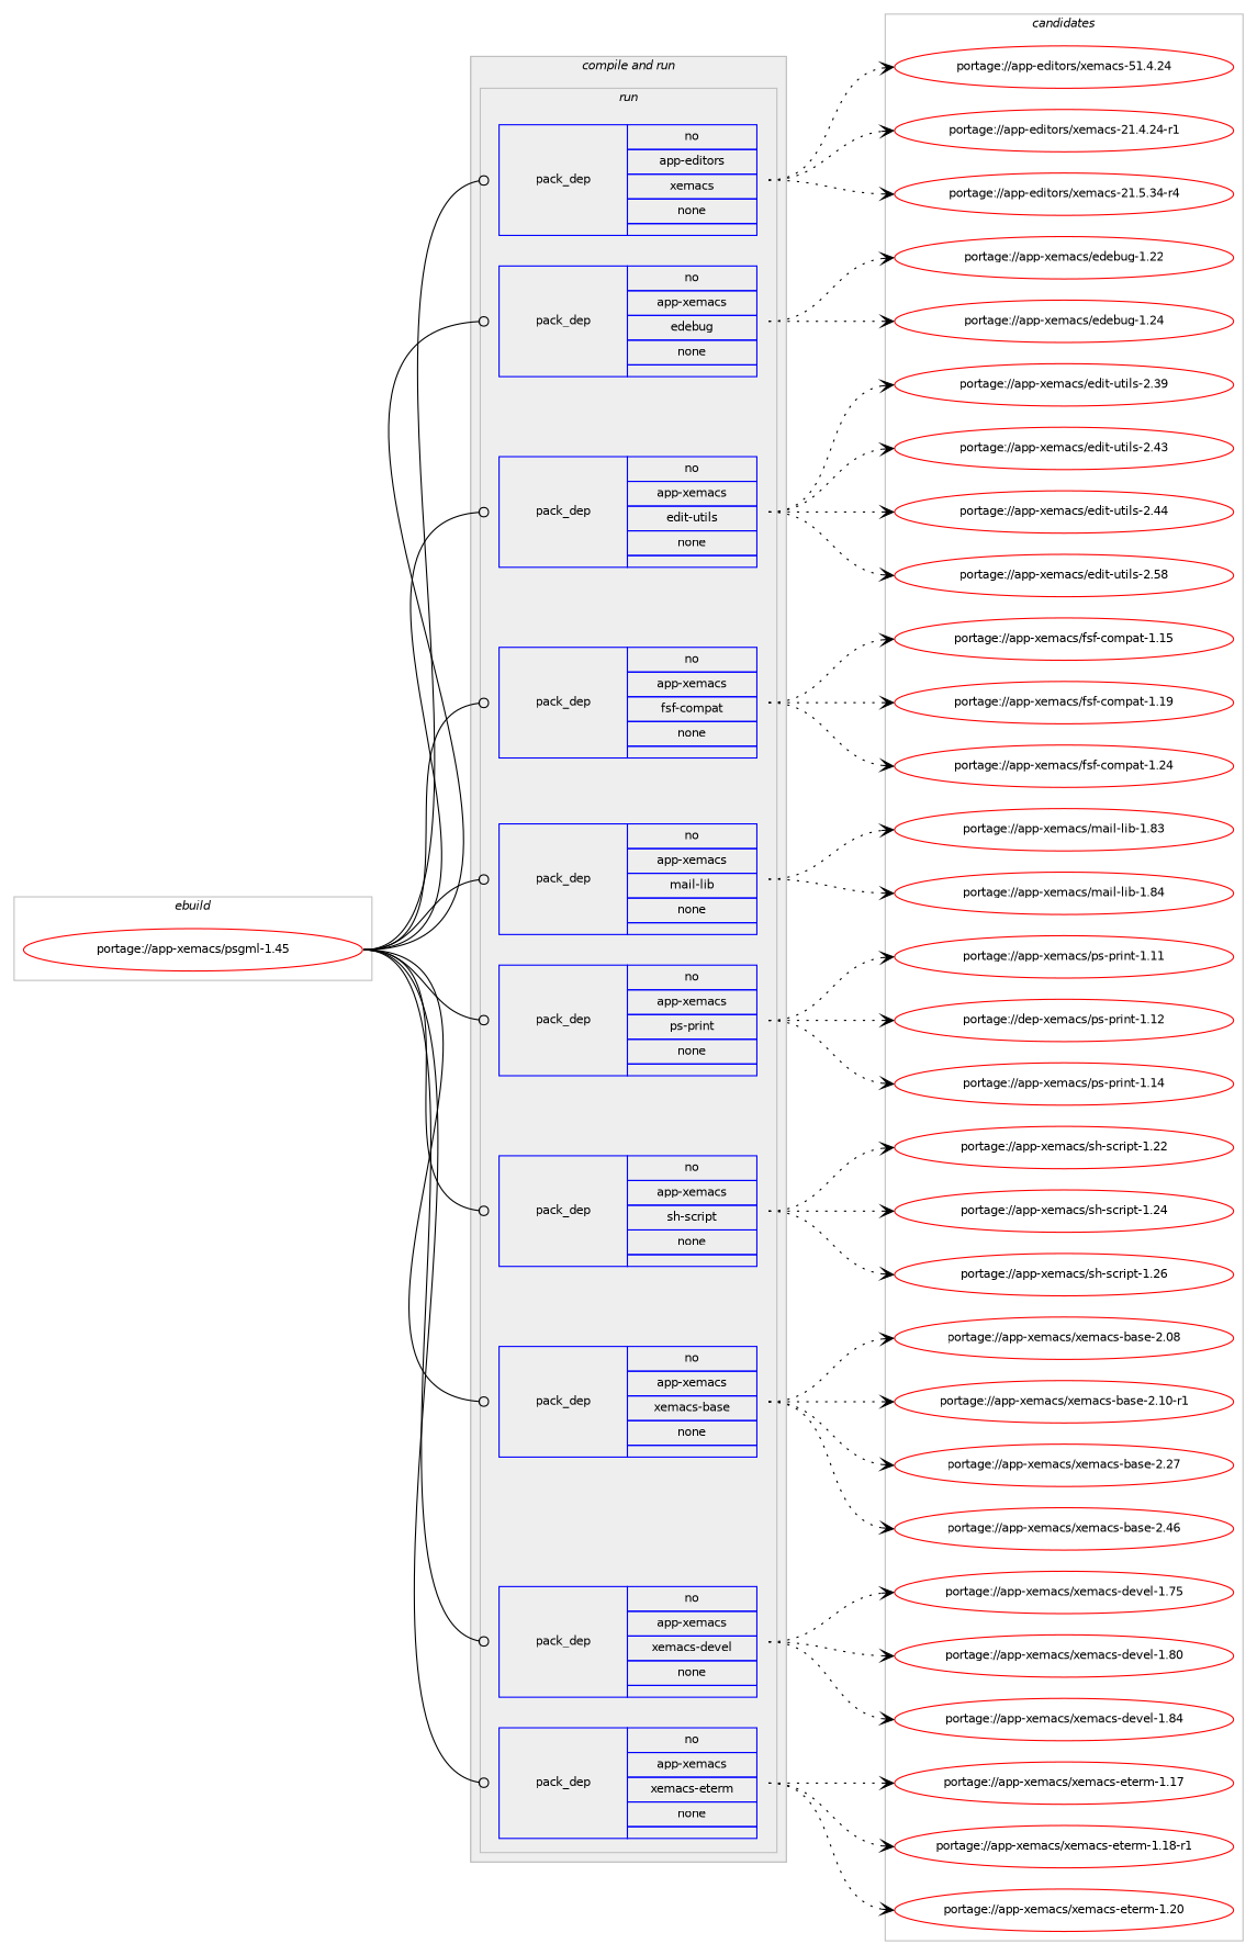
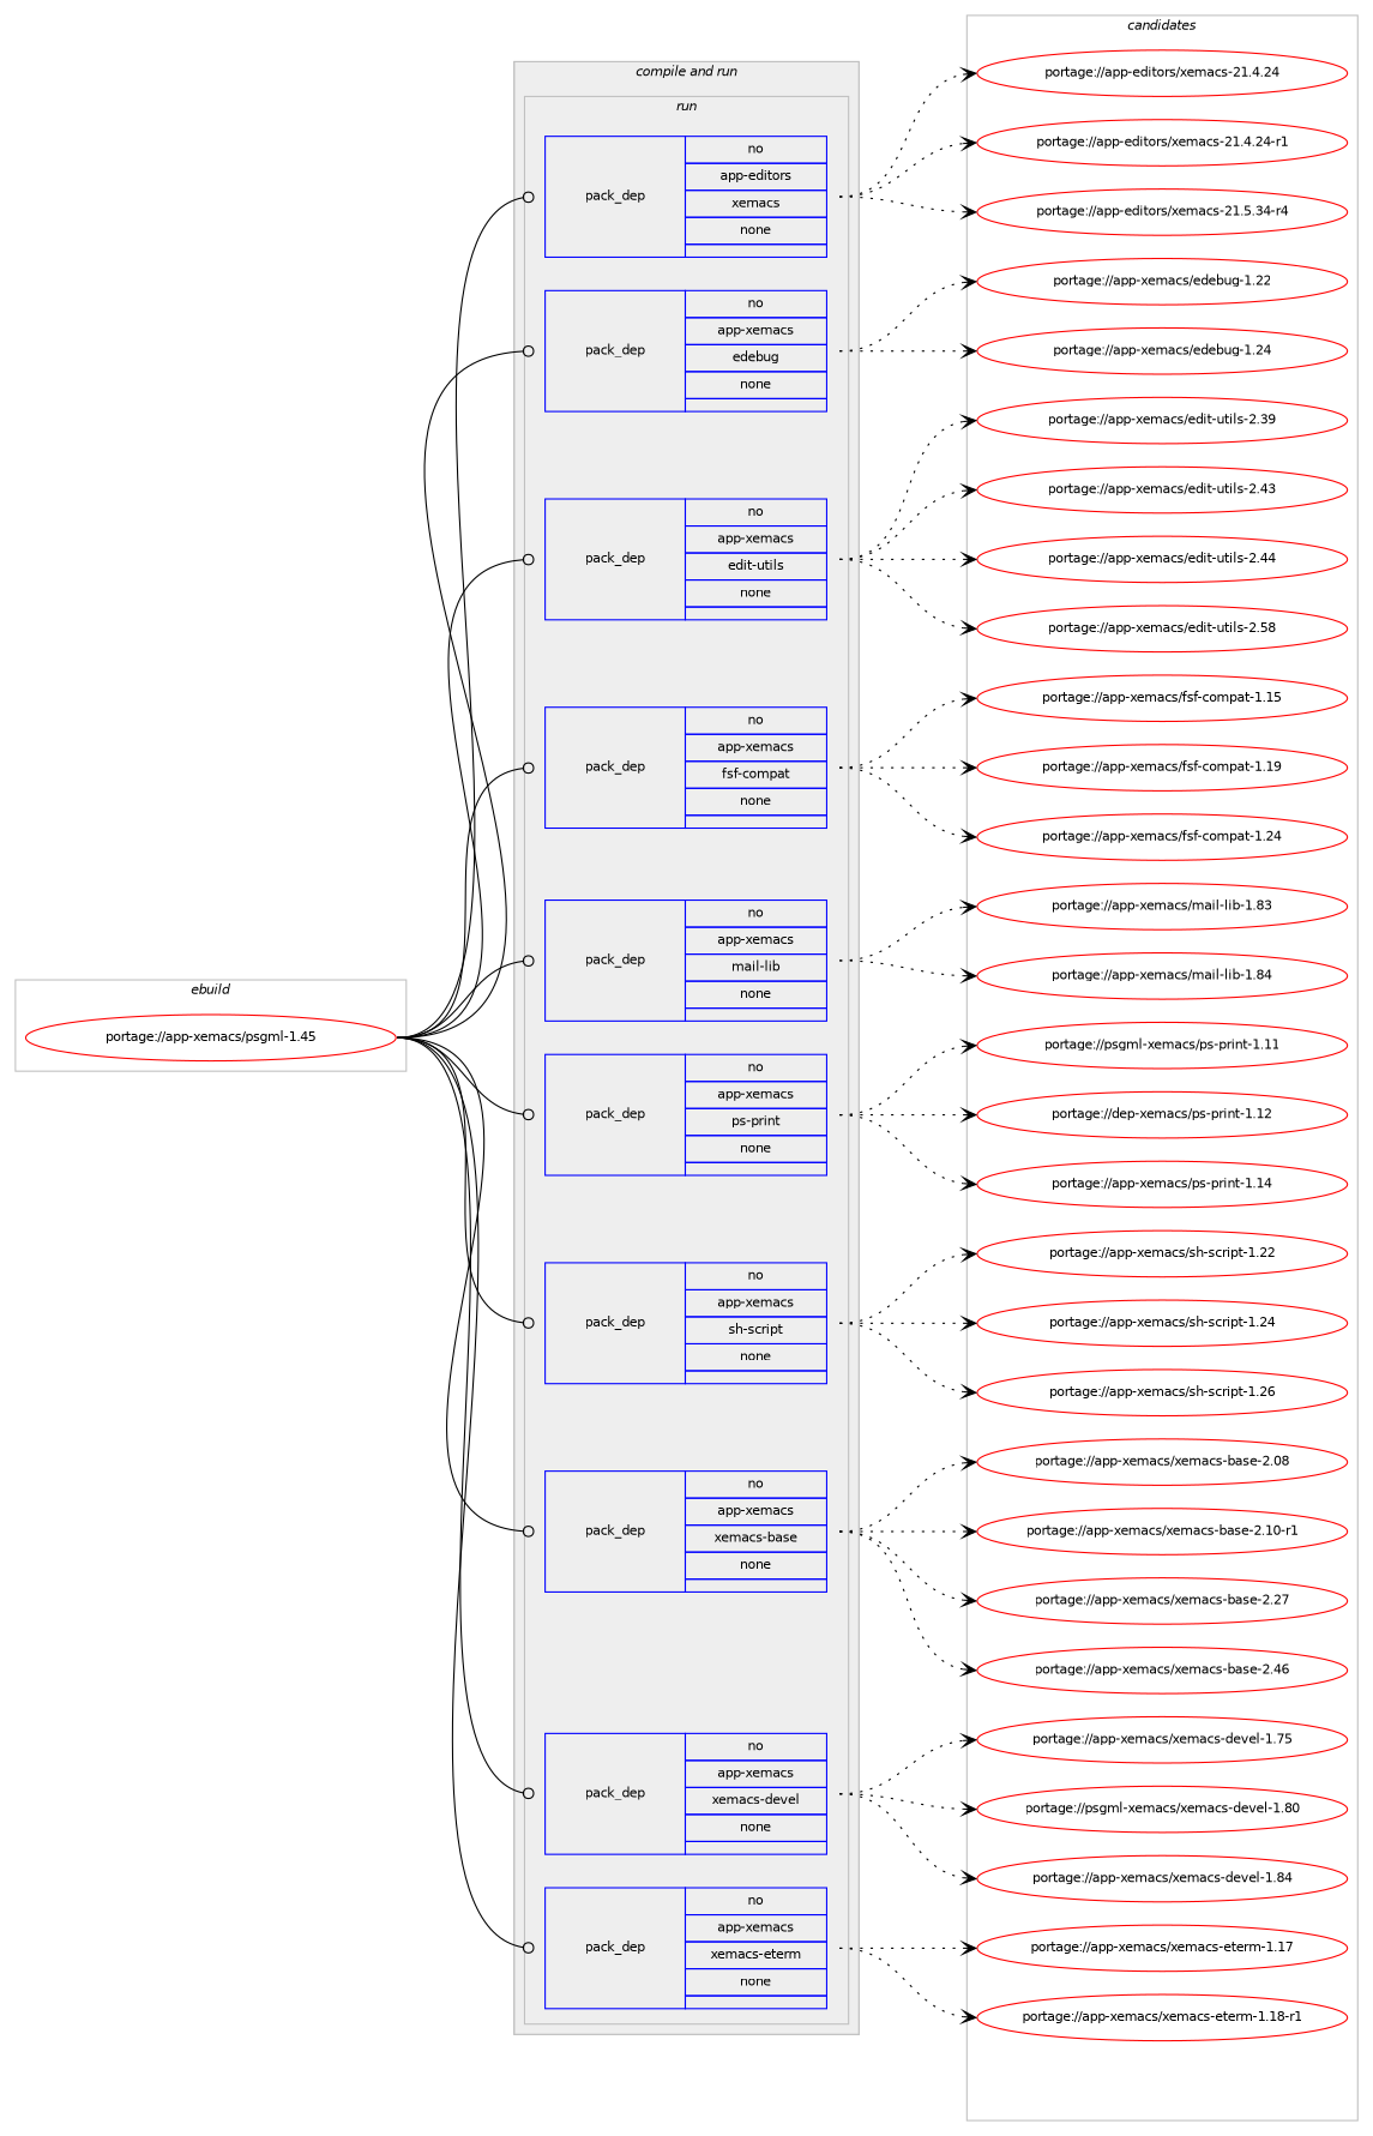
  digraph {
    compound=true
    concentrate=true
    fontname=Helvetica
    fontsize=10
    newrank=true
    rankdir=LR
    ranksep=1.5
    node [color=red fontname=Helvetica fontsize=10]
    edge [arrowhead=vee headport=w style=dotted tailport=e weight=100]
    n1 [label="portage://app-xemacs/psgml-1.45" width=4]
    n2 [color=blue label=<<TABLE BORDER="0" CELLBORDER="1" CELLSPACING="0" CELLPADDING="4" WIDTH="220"><TR><TD ROWSPAN="6" CELLPADDING="30">pack_dep</TD></TR><TR><TD WIDTH="110">no</TD></TR><TR><TD>app-editors</TD></TR><TR><TD>xemacs</TD></TR><TR><TD>none</TD></TR><TR><TD></TD></TR></TABLE>> shape=none]
    n3 [color=blue label=<<TABLE BORDER="0" CELLBORDER="1" CELLSPACING="0" CELLPADDING="4" WIDTH="220"><TR><TD ROWSPAN="6" CELLPADDING="30">pack_dep</TD></TR><TR><TD WIDTH="110">no</TD></TR><TR><TD>app-xemacs</TD></TR><TR><TD>edebug</TD></TR><TR><TD>none</TD></TR><TR><TD></TD></TR></TABLE>> shape=none]
    n4 [color=blue label=<<TABLE BORDER="0" CELLBORDER="1" CELLSPACING="0" CELLPADDING="4" WIDTH="220"><TR><TD ROWSPAN="6" CELLPADDING="30">pack_dep</TD></TR><TR><TD WIDTH="110">no</TD></TR><TR><TD>app-xemacs</TD></TR><TR><TD>edit-utils</TD></TR><TR><TD>none</TD></TR><TR><TD></TD></TR></TABLE>> shape=none]
    n5 [color=blue label=<<TABLE BORDER="0" CELLBORDER="1" CELLSPACING="0" CELLPADDING="4" WIDTH="220"><TR><TD ROWSPAN="6" CELLPADDING="30">pack_dep</TD></TR><TR><TD WIDTH="110">no</TD></TR><TR><TD>app-xemacs</TD></TR><TR><TD>fsf-compat</TD></TR><TR><TD>none</TD></TR><TR><TD></TD></TR></TABLE>> shape=none]
    n6 [color=blue label=<<TABLE BORDER="0" CELLBORDER="1" CELLSPACING="0" CELLPADDING="4" WIDTH="220"><TR><TD ROWSPAN="6" CELLPADDING="30">pack_dep</TD></TR><TR><TD WIDTH="110">no</TD></TR><TR><TD>app-xemacs</TD></TR><TR><TD>mail-lib</TD></TR><TR><TD>none</TD></TR><TR><TD></TD></TR></TABLE>> shape=none]
    n7 [color=blue label=<<TABLE BORDER="0" CELLBORDER="1" CELLSPACING="0" CELLPADDING="4" WIDTH="220"><TR><TD ROWSPAN="6" CELLPADDING="30">pack_dep</TD></TR><TR><TD WIDTH="110">no</TD></TR><TR><TD>app-xemacs</TD></TR><TR><TD>ps-print</TD></TR><TR><TD>none</TD></TR><TR><TD></TD></TR></TABLE>> shape=none]
    n8 [color=blue label=<<TABLE BORDER="0" CELLBORDER="1" CELLSPACING="0" CELLPADDING="4" WIDTH="220"><TR><TD ROWSPAN="6" CELLPADDING="30">pack_dep</TD></TR><TR><TD WIDTH="110">no</TD></TR><TR><TD>app-xemacs</TD></TR><TR><TD>sh-script</TD></TR><TR><TD>none</TD></TR><TR><TD></TD></TR></TABLE>> shape=none]
    n9 [color=blue label=<<TABLE BORDER="0" CELLBORDER="1" CELLSPACING="0" CELLPADDING="4" WIDTH="220"><TR><TD ROWSPAN="6" CELLPADDING="30">pack_dep</TD></TR><TR><TD WIDTH="110">no</TD></TR><TR><TD>app-xemacs</TD></TR><TR><TD>xemacs-base</TD></TR><TR><TD>none</TD></TR><TR><TD></TD></TR></TABLE>> shape=none]
    n10 [color=blue label=<<TABLE BORDER="0" CELLBORDER="1" CELLSPACING="0" CELLPADDING="4" WIDTH="220"><TR><TD ROWSPAN="6" CELLPADDING="30">pack_dep</TD></TR><TR><TD WIDTH="110">no</TD></TR><TR><TD>app-xemacs</TD></TR><TR><TD>xemacs-devel</TD></TR><TR><TD>none</TD></TR><TR><TD></TD></TR></TABLE>> shape=none]
    n11 [color=blue label=<<TABLE BORDER="0" CELLBORDER="1" CELLSPACING="0" CELLPADDING="4" WIDTH="220"><TR><TD ROWSPAN="6" CELLPADDING="30">pack_dep</TD></TR><TR><TD WIDTH="110">no</TD></TR><TR><TD>app-xemacs</TD></TR><TR><TD>xemacs-eterm</TD></TR><TR><TD>none</TD></TR><TR><TD></TD></TR></TABLE>> shape=none]
-   n12 [label="portage://app-editors/xemacs-51.4.24" width=4]
+   n12 [label="portage://app-editors/xemacs-21.4.24" width=4]
    n13 [label="portage://app-editors/xemacs-21.4.24-r1" width=4]
    n14 [label="portage://app-editors/xemacs-21.5.34-r4" width=4]
    n15 [label="portage://app-xemacs/edebug-1.22" width=4]
    n16 [label="portage://app-xemacs/edebug-1.24" width=4]
    n17 [label="portage://app-xemacs/edit-utils-2.39" width=4]
    n18 [label="portage://app-xemacs/edit-utils-2.43" width=4]
    n19 [label="portage://app-xemacs/edit-utils-2.44" width=4]
    n20 [label="portage://app-xemacs/edit-utils-2.58" width=4]
    n21 [label="portage://app-xemacs/fsf-compat-1.15" width=4]
    n22 [label="portage://app-xemacs/fsf-compat-1.19" width=4]
    n23 [label="portage://app-xemacs/fsf-compat-1.24" width=4]
    n24 [label="portage://app-xemacs/mail-lib-1.83" width=4]
    n25 [label="portage://app-xemacs/mail-lib-1.84" width=4]
-   n26 [label="portage://app-xemacs/ps-print-1.11" width=4]
+   n26 [label="portage://psgml-xemacs/ps-print-1.11" width=4]
    n27 [label="portage://dep-xemacs/ps-print-1.12" width=4]
    n28 [label="portage://app-xemacs/ps-print-1.14" width=4]
    n29 [label="portage://app-xemacs/sh-script-1.22" width=4]
    n30 [label="portage://app-xemacs/sh-script-1.24" width=4]
    n31 [label="portage://app-xemacs/sh-script-1.26" width=4]
    n32 [label="portage://app-xemacs/xemacs-base-2.08" width=4]
    n33 [label="portage://app-xemacs/xemacs-base-2.10-r1" width=4]
    n34 [label="portage://app-xemacs/xemacs-base-2.27" width=4]
    n35 [label="portage://app-xemacs/xemacs-base-2.46" width=4]
    n36 [label="portage://app-xemacs/xemacs-devel-1.75" width=4]
-   n37 [label="portage://app-xemacs/xemacs-devel-1.80" width=4]
+   n37 [label="portage://psgml-xemacs/xemacs-devel-1.80" width=4]
    n38 [label="portage://app-xemacs/xemacs-devel-1.84" width=4]
    n39 [label="portage://app-xemacs/xemacs-eterm-1.17" width=4]
    n40 [label="portage://app-xemacs/xemacs-eterm-1.18-r1" width=4]
-   n41 [label="portage://app-xemacs/xemacs-eterm-1.20" width=4]
    subgraph cluster_1 {
      color=gray
      label=<<i>ebuild</i>>
      rank=same
      n1
    }
    subgraph cluster_2 {
      color=gray
      label=<<i>dependencies</i>>
      subgraph cluster_3 {
        color=gray
        fillcolor="#eeeeee"
        label=<<i>compile</i>>
        style=filled
      }
      subgraph cluster_4 {
        color=gray
        fillcolor="#eeeeee"
        label=<<i>compile and run</i>>
        style=filled
      }
      subgraph cluster_5 {
        color=gray
        fillcolor="#eeeeee"
        label=<<i>run</i>>
        style=filled
        subgraph sub_6 {
          color=gray
          fillcolor="#eeeeee"
          label=<<i>run</i>>
          style=filled
          n2
        }
        subgraph sub_7 {
          color=gray
          fillcolor="#eeeeee"
          label=<<i>run</i>>
          style=filled
          n3
        }
        subgraph sub_8 {
          color=gray
          fillcolor="#eeeeee"
          label=<<i>run</i>>
          style=filled
          n4
        }
        subgraph sub_9 {
          color=gray
          fillcolor="#eeeeee"
          label=<<i>run</i>>
          style=filled
          n5
        }
        subgraph sub_10 {
          color=gray
          fillcolor="#eeeeee"
          label=<<i>run</i>>
          style=filled
          n6
        }
        subgraph sub_11 {
          color=gray
          fillcolor="#eeeeee"
          label=<<i>run</i>>
          style=filled
          n7
        }
        subgraph sub_12 {
          color=gray
          fillcolor="#eeeeee"
          label=<<i>run</i>>
          style=filled
          n8
        }
        subgraph sub_13 {
          color=gray
          fillcolor="#eeeeee"
          label=<<i>run</i>>
          style=filled
          n9
        }
        subgraph sub_14 {
          color=gray
          fillcolor="#eeeeee"
          label=<<i>run</i>>
          style=filled
          n10
        }
        subgraph sub_15 {
          color=gray
          fillcolor="#eeeeee"
          label=<<i>run</i>>
          style=filled
          n11
        }
      }
    }
    subgraph cluster_16 {
      color=gray
      label=<<i>candidates</i>>
      rank=same
      subgraph sub_17 {
        color=black
        label=<<i>candidates</i>>
        nodesep=1
        rank=same
        n12
        n13
        n14
      }
      subgraph sub_18 {
        color=black
        label=<<i>candidates</i>>
        nodesep=1
        rank=same
        n15
        n16
      }
      subgraph sub_19 {
        color=black
        label=<<i>candidates</i>>
        nodesep=1
        rank=same
        n17
        n18
        n19
        n20
      }
      subgraph sub_20 {
        color=black
        label=<<i>candidates</i>>
        nodesep=1
        rank=same
        n21
        n22
        n23
      }
      subgraph sub_21 {
        color=black
        label=<<i>candidates</i>>
        nodesep=1
        rank=same
        n24
        n25
      }
      subgraph sub_22 {
        color=black
        label=<<i>candidates</i>>
        nodesep=1
        rank=same
        n26
        n27
        n28
      }
      subgraph sub_23 {
        color=black
        label=<<i>candidates</i>>
        nodesep=1
        rank=same
        n29
        n30
        n31
      }
      subgraph sub_24 {
        color=black
        label=<<i>candidates</i>>
        nodesep=1
        rank=same
        n32
        n33
        n34
        n35
      }
      subgraph sub_25 {
        color=black
        label=<<i>candidates</i>>
        nodesep=1
        rank=same
        n36
        n37
        n38
      }
      subgraph sub_26 {
        color=black
        label=<<i>candidates</i>>
        nodesep=1
        rank=same
        n39
        n40
-       n41
      }
    }
    n1 -> n2 [arrowhead=odot style=solid weight=20]
    n1 -> n3 [arrowhead=odot style=solid weight=20]
    n1 -> n4 [arrowhead=odot style=solid weight=20]
    n1 -> n5 [arrowhead=odot style=solid weight=20]
    n1 -> n6 [arrowhead=odot style=solid weight=20]
    n1 -> n7 [arrowhead=odot style=solid weight=20]
    n1 -> n8 [arrowhead=odot style=solid weight=20]
    n1 -> n9 [arrowhead=odot style=solid weight=20]
    n1 -> n10 [arrowhead=odot style=solid weight=20]
    n1 -> n11 [arrowhead=odot style=solid weight=20]
    n2 -> n12
    n2 -> n13
    n2 -> n14
    n3 -> n15
    n3 -> n16
    n4 -> n17
    n4 -> n18
    n4 -> n19
    n4 -> n20
    n5 -> n21
    n5 -> n22
    n5 -> n23
    n6 -> n24
    n6 -> n25
    n7 -> n26
    n7 -> n27
    n7 -> n28
    n8 -> n29
    n8 -> n30
    n8 -> n31
    n9 -> n32
    n9 -> n33
    n9 -> n34
    n9 -> n35
    n10 -> n36
    n10 -> n37
    n10 -> n38
    n11 -> n39
    n11 -> n40
-   n11 -> n41
  }
